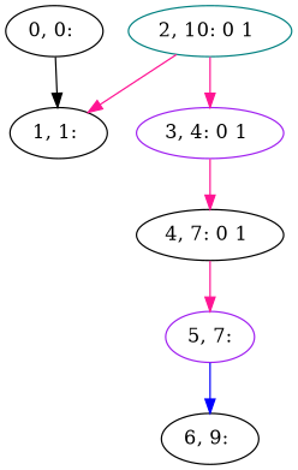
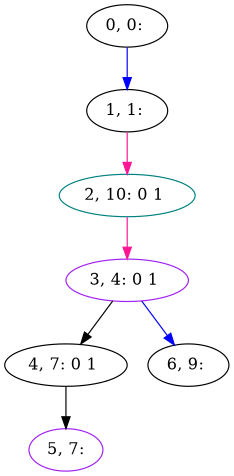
  digraph {
    node [color=black]
    edge [color=blue]
    n1 [label="0, 0: "]
    n2 [label="1, 1: "]
    n3 [color=teal label="2, 10: 0 1 "]
    n4 [color=purple label="3, 4: 0 1 "]
    n5 [label="4, 7: 0 1 "]
    n6 [color=purple label="5, 7:"]
    n7 [label="6, 9: "]
-   n1 -> n2 [color=black]
-   n3 -> n2 [color=deeppink]
+   n1 -> n2
+   n2 -> n3 [color=deeppink]
    n3 -> n4 [color=deeppink]
-   n4 -> n5 [color=deeppink]
-   n5 -> n6 [color=deeppink]
-   n6 -> n7
+   n4 -> n5 [color=black]
+   n5 -> n6 [color=black]
+   n4 -> n7
  }
